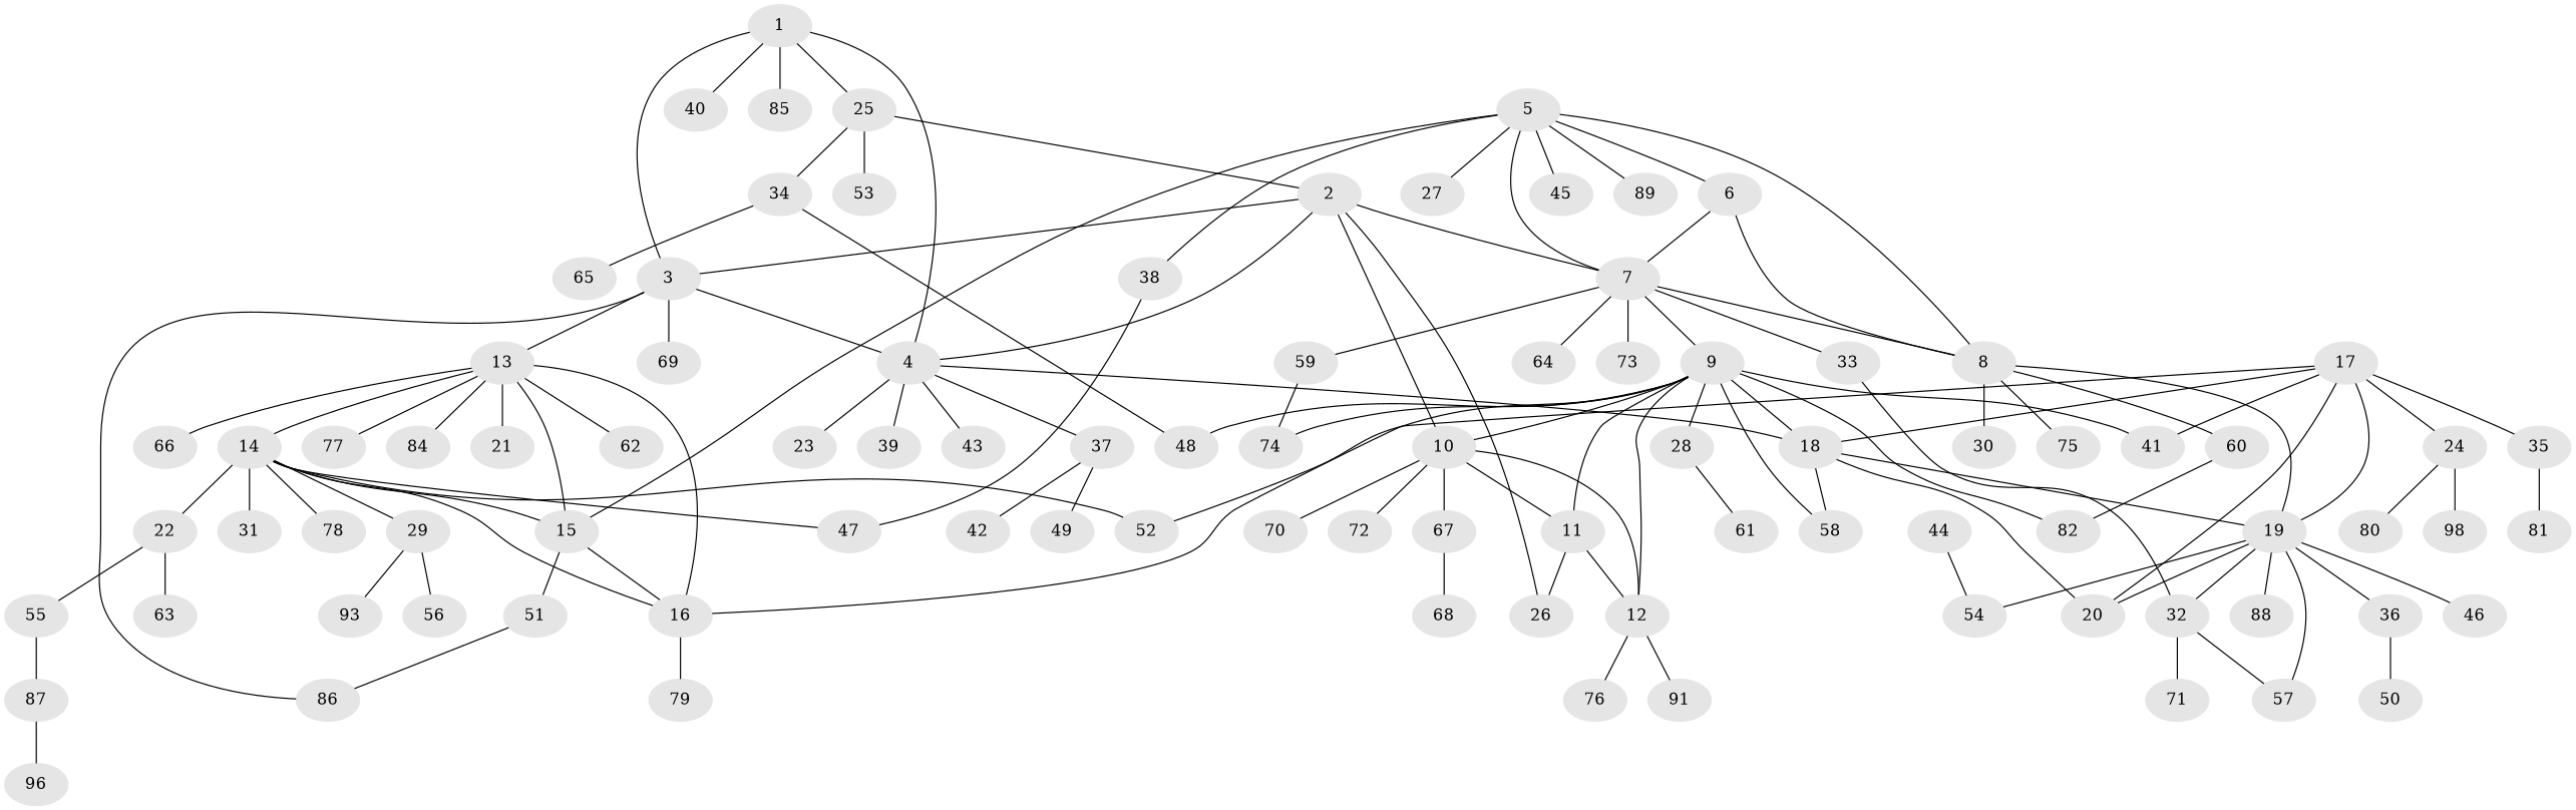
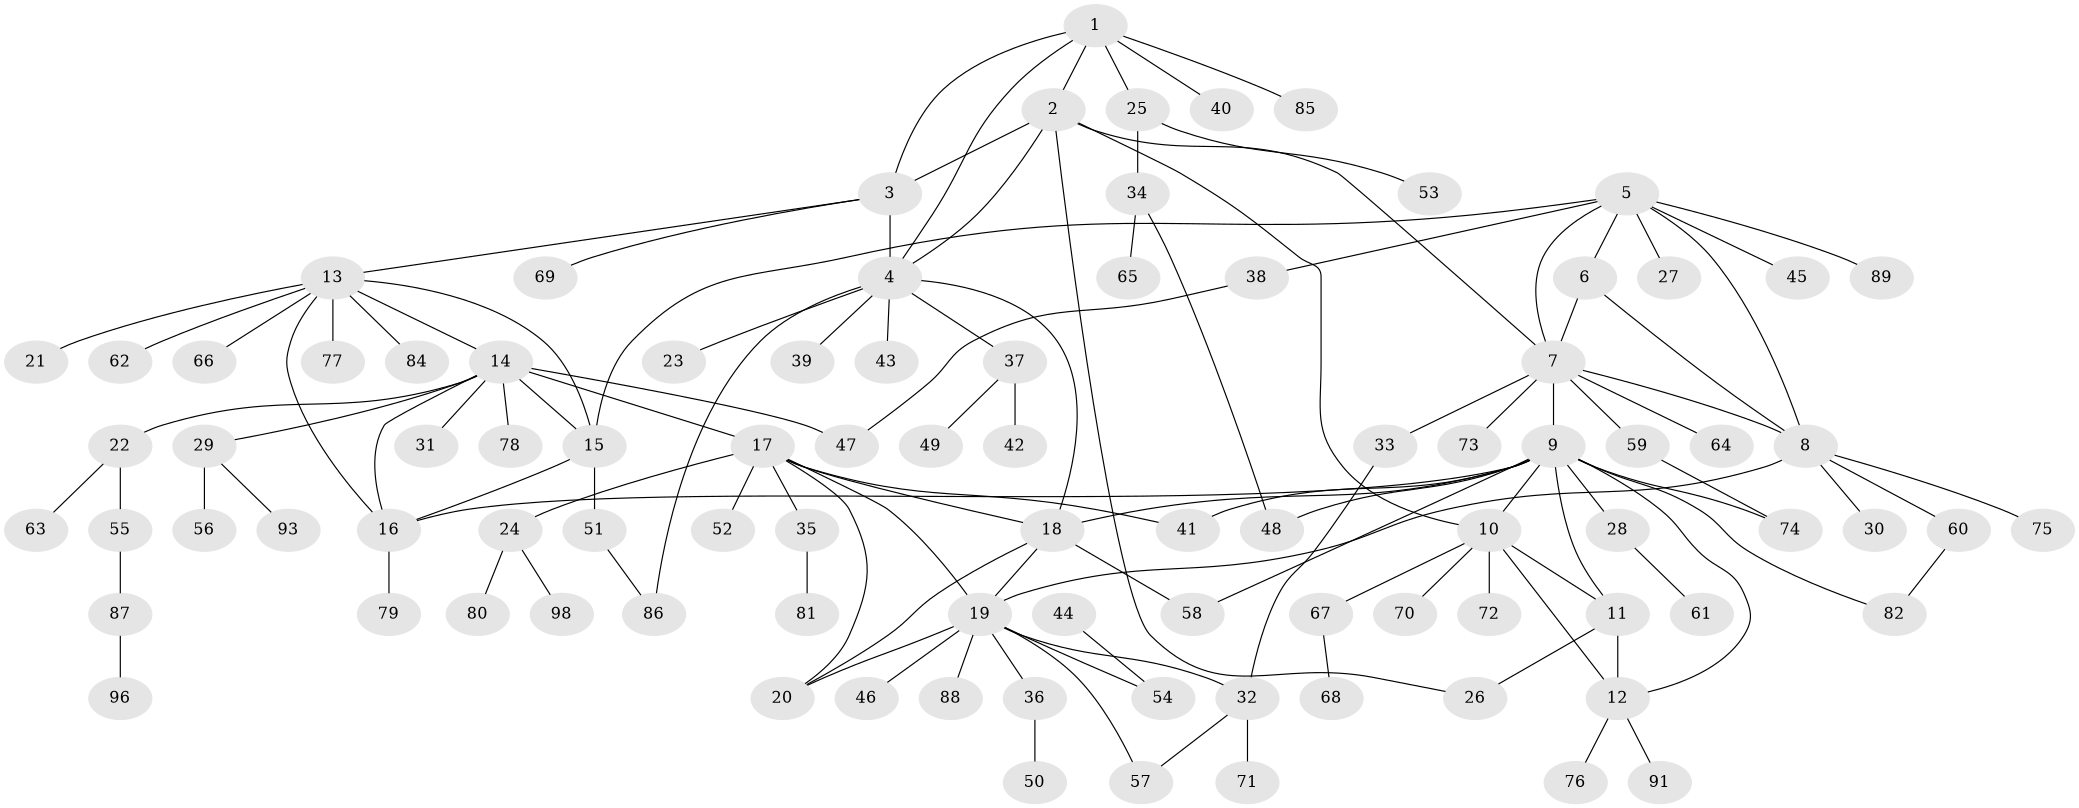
  graph {
    node [color=gray90 style=filled]
    1
    2
    3
    4
    25
    40
    85
    7
    10
    26
    13
    69
    18
    23
    37
    39
    43
    86
    34
    53
    8
    9
    33
    59
    64
    73
    11
    12
    67
    70
    72
    15
    16
    14
    21
    62
    66
    77
    84
    44
    54
    19
    58
    20
    42
    49
    5
    6
    27
    38
    45
    89
    30
    60
    75
    51
    47
    28
    41
    48
    74
    82
    32
    57
    71
    36
    46
    88
    76
    91
    79
    61
    68
    17
    22
    29
    31
    78
    24
    35
    52
    55
    63
    56
    n85 [label=93]
    80
    n87 [label=98]
    81
    50
    87
    65
    n92 [label=96]
-   25 -- 2
+   1 -- 2
    1 -- 3
    1 -- 4
    1 -- 25
    1 -- 40
    1 -- 85
    2 -- 3
    2 -- 4
    2 -- 7
    2 -- 10
    2 -- 26
    3 -- 4
    3 -- 13
    3 -- 69
    4 -- 18
    4 -- 23
    4 -- 37
    4 -- 39
    4 -- 43
-   3 -- 86
+   4 -- 86
    25 -- 34
    25 -- 53
    7 -- 8
    7 -- 9
    7 -- 33
    7 -- 59
    7 -- 64
    7 -- 73
    10 -- 11
    10 -- 12
    10 -- 67
    10 -- 70
    10 -- 72
    13 -- 15
    13 -- 16
    13 -- 14
    13 -- 21
    13 -- 62
    13 -- 66
    13 -- 77
    13 -- 84
    18 -- 19
    18 -- 58
    18 -- 20
    37 -- 42
    37 -- 49
    34 -- 48
    34 -- 65
    8 -- 19
    8 -- 30
    8 -- 60
    8 -- 75
    9 -- 10
    9 -- 18
    9 -- 11
    9 -- 12
    9 -- 16
    9 -- 58
    9 -- 28
    9 -- 41
    9 -- 48
    9 -- 74
    9 -- 82
    33 -- 32
    59 -- 74
    11 -- 26
    11 -- 12
    12 -- 76
    12 -- 91
    67 -- 68
    15 -- 16
    15 -- 51
    16 -- 79
    14 -- 15
    14 -- 16
    14 -- 47
-   14 -- 52
+   14 -- 17
    14 -- 22
    14 -- 29
    14 -- 31
    14 -- 78
    44 -- 54
    19 -- 54
    19 -- 20
    19 -- 32
    19 -- 57
    19 -- 36
    19 -- 46
    19 -- 88
    5 -- 7
    5 -- 8
    5 -- 15
    5 -- 6
    5 -- 27
    5 -- 38
    5 -- 45
    5 -- 89
    6 -- 7
    6 -- 8
    38 -- 47
    60 -- 82
    51 -- 86
    28 -- 61
    32 -- 57
    32 -- 71
    36 -- 50
    17 -- 18
    17 -- 19
    17 -- 20
    17 -- 41
    17 -- 24
    17 -- 35
    17 -- 52
    22 -- 55
    22 -- 63
    29 -- 56
    29 -- n85
    24 -- 80
    24 -- n87
    35 -- 81
    55 -- 87
    87 -- n92
  }
